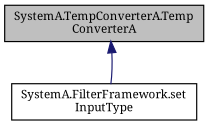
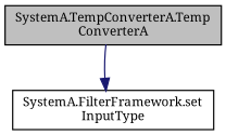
  digraph {
    rankdir=TB
    fontname="Noto Serif"
    node [color=black fontname="Noto Serif" fontsize=10 shape=record style=filled]
    n1 [fillcolor=grey75 fontcolor=black height=0.2 label="SystemA.TempConverterA.Temp\lConverterA" width=0.4]
    n2 [fillcolor=white height=0.2 label="SystemA.FilterFramework.set\lInputType" width=0.4]
-   n2 -> n1 [color=midnightblue fontname="Noto Serif" fontsize=10 labelfontname=Helvetica labelfontsize=10 style=solid]
+   n1 -> n2 [color=midnightblue fontname="Noto Serif" fontsize=10 labelfontname=Helvetica labelfontsize=10 style=solid]
  }
